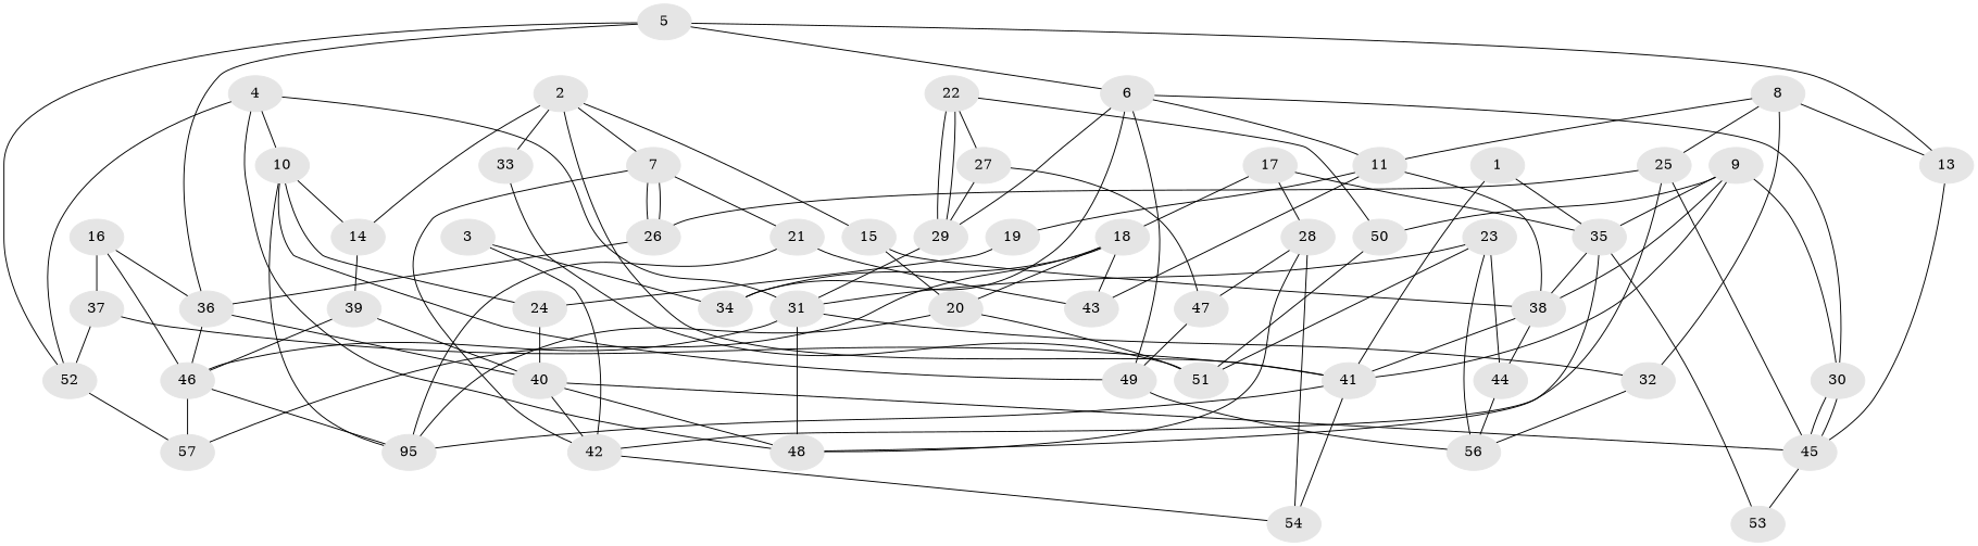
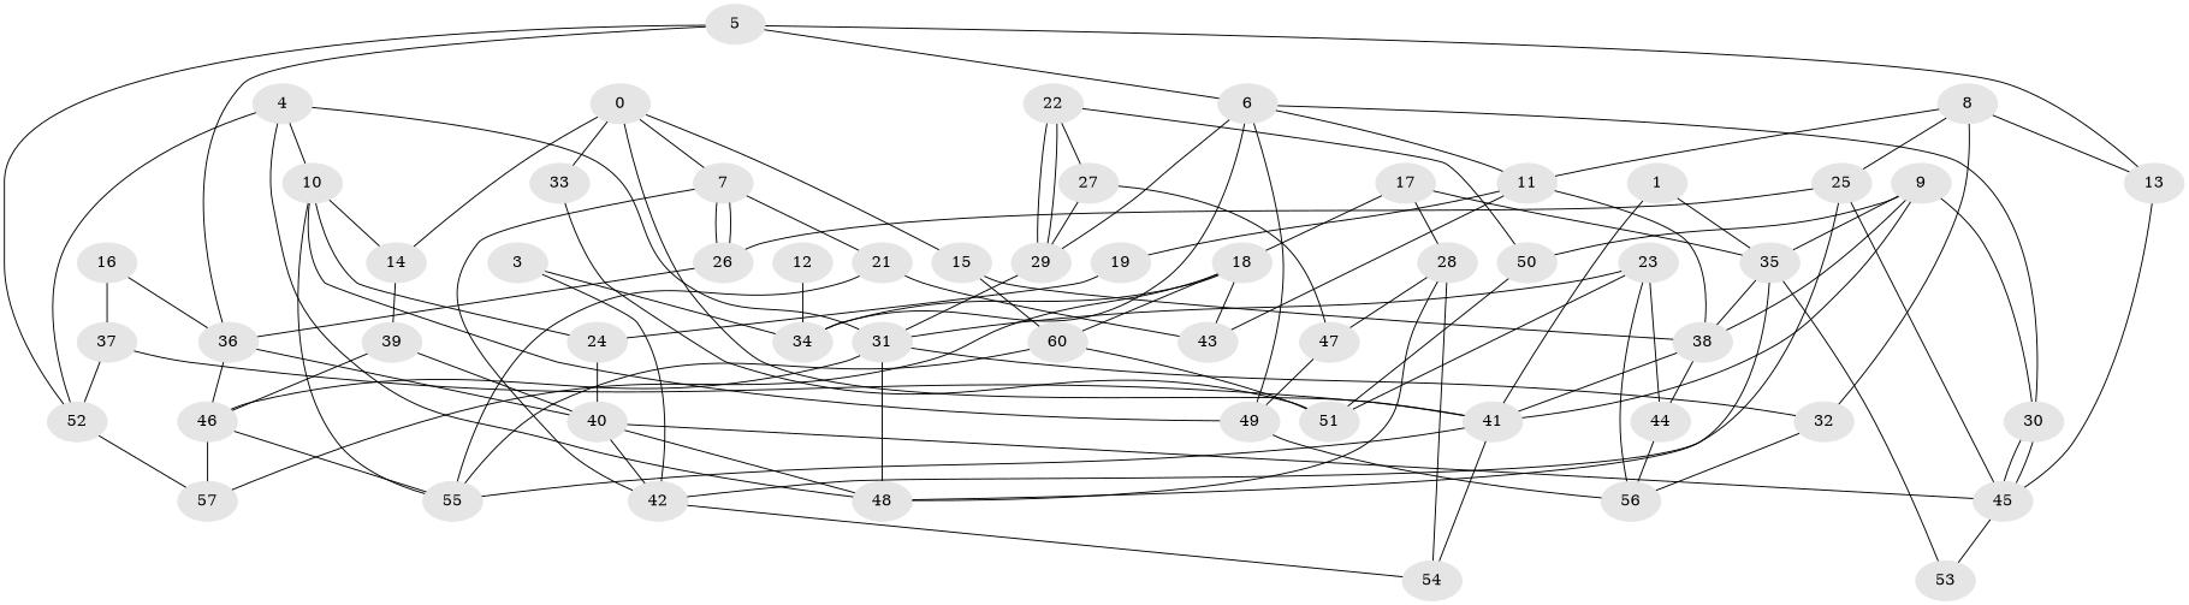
  graph {
    node [color=gray90 style=filled]
    1
    35
    41
    48
    38
    53
-   55 [label=95]
+   55
    54
-   2
+   2 [label=0]
    7
    14
    15
    33
    42
    21
    26
    39
-   20
+   20 [label=60]
    51
    3
    34
    4
    10
    31
    52
    49
    24
    32
    46
    57
    5
    6
    13
    36
    11
    29
    30
    45
    40
    19
    43
    56
    8
    25
    9
    50
    44
+   12
    27
    47
    16
    37
    17
    18
    28
    22
    23
    1 -- 35
    1 -- 41
    35 -- 48
    35 -- 38
    35 -- 53
    41 -- 55
    41 -- 54
    38 -- 41
    38 -- 44
    2 -- 41
    2 -- 7
    2 -- 14
    2 -- 15
    2 -- 33
    7 -- 42
    7 -- 21
    7 -- 26
    7 -- 26
    14 -- 39
    15 -- 38
    15 -- 20
    33 -- 51
    42 -- 54
    21 -- 55
    21 -- 43
    26 -- 36
    39 -- 46
    39 -- 40
    20 -- 55
    20 -- 51
    3 -- 42
    3 -- 34
    4 -- 48
    4 -- 10
    4 -- 31
    4 -- 52
    10 -- 55
    10 -- 14
    10 -- 49
    10 -- 24
    31 -- 48
    31 -- 32
    31 -- 46
    52 -- 57
    49 -- 56
    24 -- 40
    32 -- 56
    46 -- 55
    46 -- 57
    5 -- 52
    5 -- 6
    5 -- 13
    5 -- 36
    6 -- 34
    6 -- 49
    6 -- 11
    6 -- 29
    6 -- 30
    13 -- 45
    36 -- 46
    36 -- 40
    11 -- 38
    11 -- 19
    11 -- 43
    29 -- 31
    30 -- 45
    30 -- 45
    45 -- 53
    40 -- 48
    40 -- 42
    40 -- 45
    19 -- 24
    8 -- 32
    8 -- 13
    8 -- 11
    8 -- 25
    25 -- 42
    25 -- 26
    25 -- 45
    9 -- 35
    9 -- 41
    9 -- 38
    9 -- 30
    9 -- 50
    50 -- 51
    44 -- 56
+   12 -- 34
    27 -- 29
    27 -- 47
    47 -- 49
-   16 -- 46
    16 -- 36
    16 -- 37
    37 -- 41
    37 -- 52
    17 -- 35
    17 -- 18
    17 -- 28
    18 -- 20
    18 -- 34
    18 -- 57
    18 -- 43
    28 -- 48
    28 -- 54
    28 -- 47
    22 -- 29
    22 -- 29
    22 -- 50
    22 -- 27
    23 -- 51
    23 -- 31
    23 -- 56
    23 -- 44
  }
